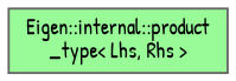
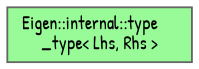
  digraph {
    rankdir=LR
    fontname="Patrick Hand"
-   n1 [color=grey40 fillcolor=palegreen fontname="Patrick Hand" fontsize=10 height=0.2 label="Eigen::internal::product\l_type\< Lhs, Rhs \>" shape=box style=filled width=0.4]
+   n1 [color=grey40 fillcolor=palegreen fontname="Patrick Hand" fontsize=10 height=0.2 label="Eigen::internal::type\l_type\< Lhs, Rhs \>" shape=box style=filled width=0.4]
  }
